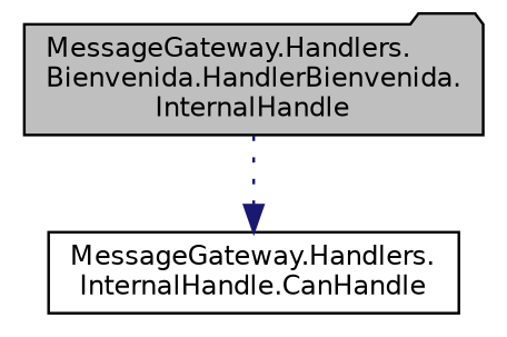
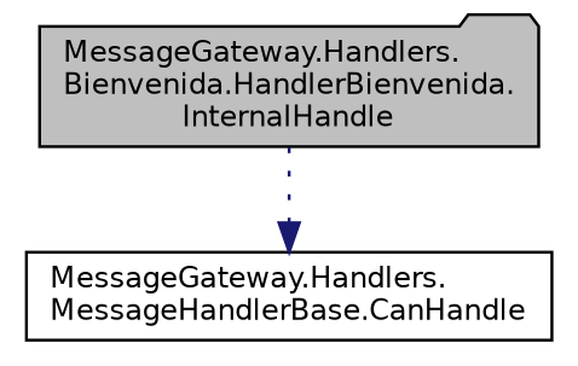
  digraph {
    rankdir=TB
    node [color=black fontname=Helvetica fontsize=10 style=filled]
    n1 [fillcolor=grey75 fontcolor=black height=0.2 label="MessageGateway.Handlers.\lBienvenida.HandlerBienvenida.\lInternalHandle" shape=folder width=0.4]
-   n2 [fillcolor=white height=0.2 label="MessageGateway.Handlers.\lInternalHandle.CanHandle" shape=box width=0.4]
+   n2 [fillcolor=white height=0.2 label="MessageGateway.Handlers.\lMessageHandlerBase.CanHandle" shape=box width=0.4]
    n1 -> n2 [color=midnightblue fontname=Helvetica fontsize=10 labelfontname=Helvetica labelfontsize=10 style=dotted]
  }
